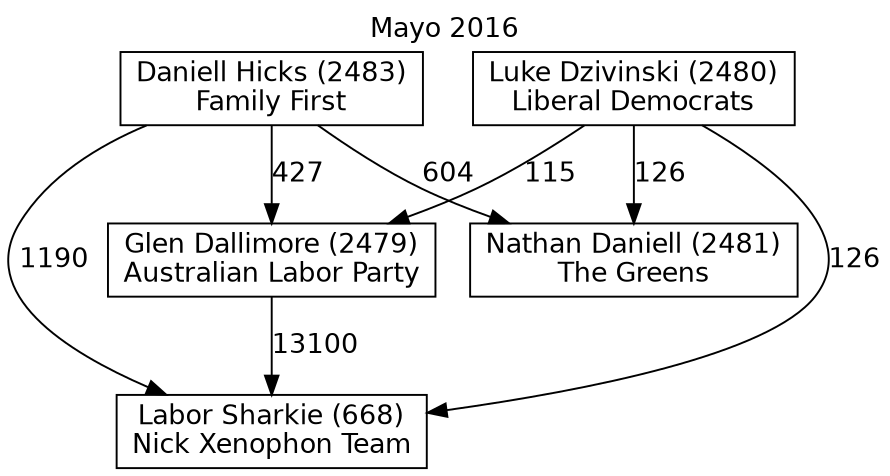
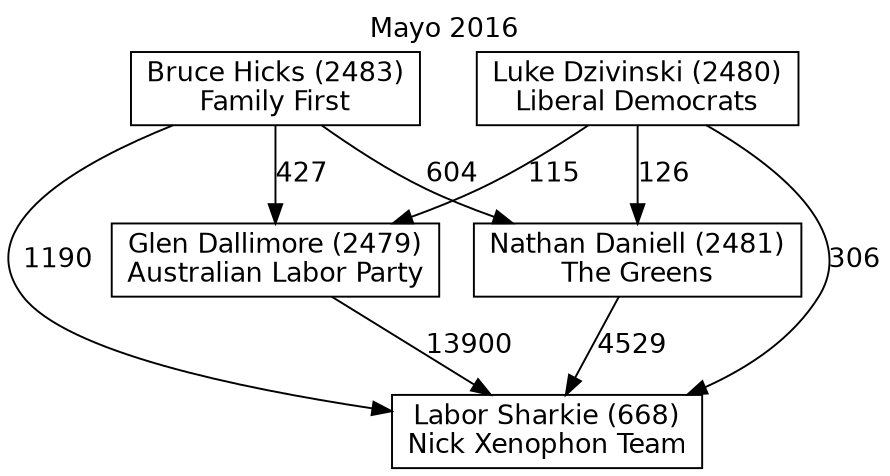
  digraph {
    fontname="DejaVu Sans"
    label="Mayo 2016"
    labelloc=t
    mclimit=10
    node [fontname="DejaVu Sans" shape=box]
    edge [fontname="DejaVu Sans"]
    n1 [label="Labor Sharkie (668)\nNick Xenophon Team"]
    n2 [label="Glen Dallimore (2479)\nAustralian Labor Party"]
    n3 [label="Nathan Daniell (2481)\nThe Greens"]
-   n4 [label="Daniell Hicks (2483)\nFamily First"]
+   n4 [label="Bruce Hicks (2483)\nFamily First"]
    n5 [label="Luke Dzivinski (2480)\nLiberal Democrats"]
-   n2 -> n1 [label=13100]
+   n2 -> n1 [label=13900]
+   n3 -> n1 [label=4529]
    n4 -> n1 [label=1190]
    n4 -> n2 [label=427]
    n4 -> n3 [label=604]
-   n5 -> n1 [label=126]
+   n5 -> n1 [label=306]
    n5 -> n2 [label=115]
    n5 -> n3 [label=126]
  }
